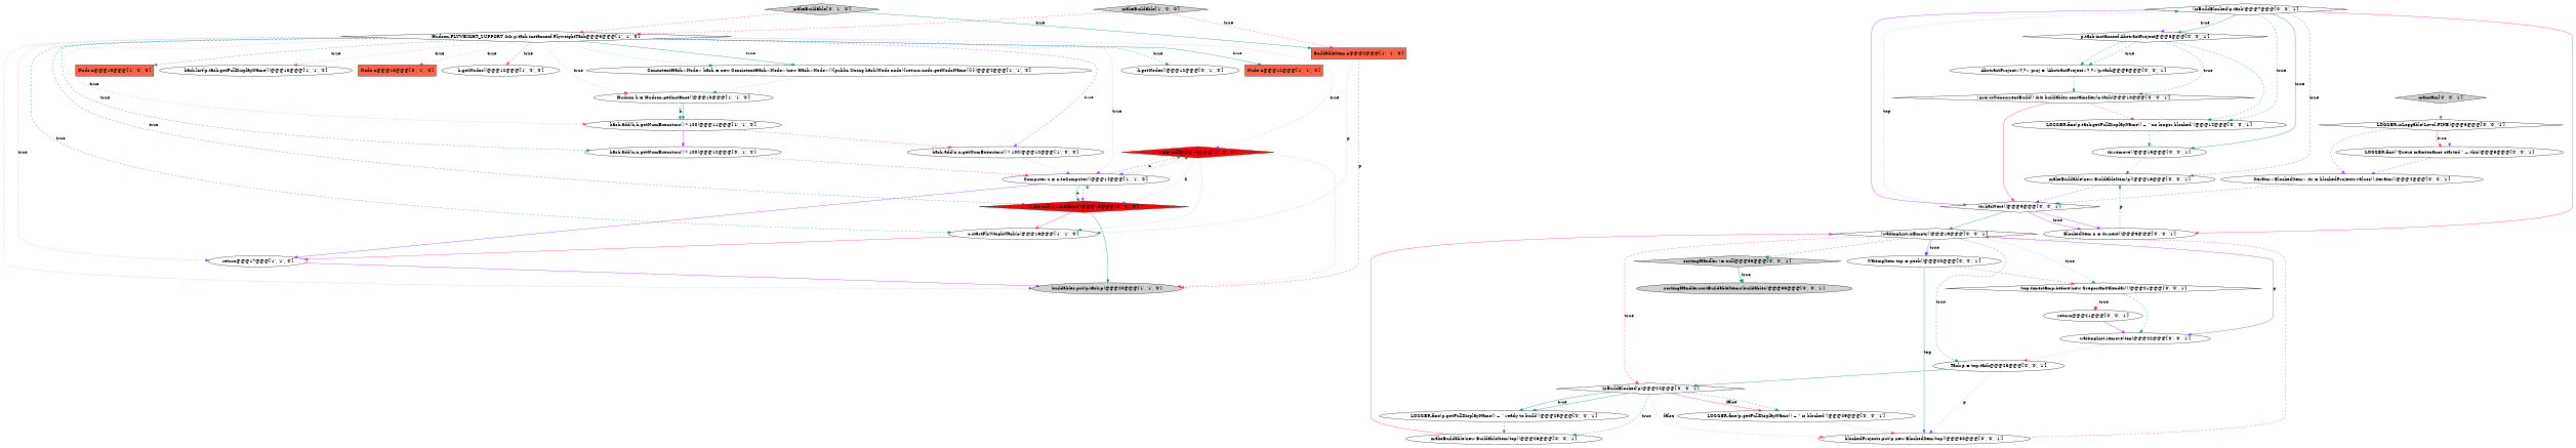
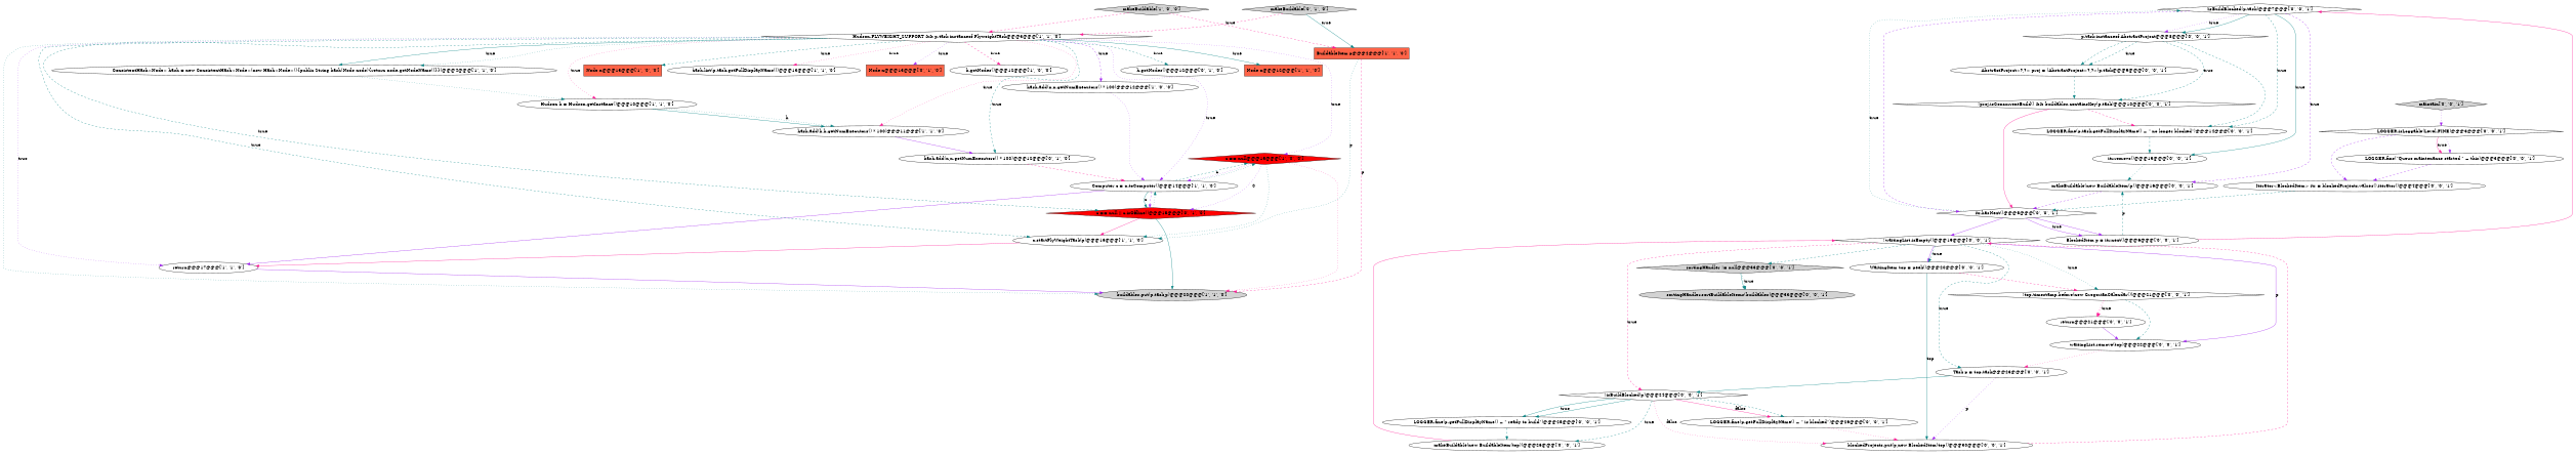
  digraph {
    node [fillcolor=white shape=ellipse style=filled]
    edge [color=teal style=dashed]
    n1 [label="c.startFlyWeightTask(p)@@@16@@@['1', '1', '0']"]
    n2 [label="return@@@17@@@['1', '1', '0']"]
    n3 [fillcolor=lightgray label="buildables.put(p.task,p)@@@20@@@['1', '1', '0']"]
    n4 [label="hash.add(n,n.getNumExecutors() * 100)@@@12@@@['0', '1', '0']"]
    n5 [label="Computer c = n.toComputer()@@@14@@@['1', '1', '0']"]
    n6 [fillcolor=red label="c == null@@@15@@@['1', '0', '0']" shape=diamond]
    n7 [fillcolor=red label="c == null || c.isOffline()@@@15@@@['0', '1', '0']" shape=diamond]
    n8 [fillcolor=tomato label="Node n@@@13@@@['1', '0', '0']" shape=box]
    n9 [label="hash.list(p.task.getFullDisplayName())@@@13@@@['1', '1', '0']"]
    n10 [label="!isBuildBlocked(p.task)@@@7@@@['0', '0', '1']" shape=diamond]
    n11 [label="p.task instanceof AbstractProject@@@8@@@['0', '0', '1']" shape=diamond]
    n12 [label="itr.hasNext()@@@5@@@['0', '0', '1']" shape=diamond]
    n13 [label="LOGGER.fine(p.task.getFullDisplayName() + \" no longer blocked\")@@@14@@@['0', '0', '1']"]
    n14 [label="makeBuildable(new BuildableItem(p))@@@16@@@['0', '0', '1']"]
    n15 [label="itr.remove()@@@15@@@['0', '0', '1']"]
    n16 [label="!proj.isConcurrentBuild() && buildables.containsKey(p.task)@@@10@@@['0', '0', '1']" shape=diamond]
    n17 [label="AbstractProject<?,?> proj = (AbstractProject<?,?>)p.task@@@9@@@['0', '0', '1']"]
    n18 [label="!waitingList.isEmpty()@@@19@@@['0', '0', '1']" shape=diamond]
    n19 [label="BlockedItem p = itr.next()@@@6@@@['0', '0', '1']"]
    n20 [label="blockedProjects.put(p,new BlockedItem(top))@@@30@@@['0', '0', '1']"]
    n21 [label="Task p = top.task@@@23@@@['0', '0', '1']"]
    n22 [label="!isBuildBlocked(p)@@@24@@@['0', '0', '1']" shape=diamond]
    n23 [label="waitingList.remove(top)@@@22@@@['0', '0', '1']"]
    n24 [fillcolor=lightgray label="sortingHandler != null@@@33@@@['0', '0', '1']" shape=diamond]
    n25 [label="!top.timestamp.before(new GregorianCalendar())@@@21@@@['0', '0', '1']" shape=diamond]
    n26 [label="WaitingItem top = peek()@@@20@@@['0', '0', '1']"]
    n27 [label="LOGGER.fine(p.getFullDisplayName() + \" is blocked\")@@@29@@@['0', '0', '1']"]
    n28 [label="makeBuildable(new BuildableItem(top))@@@26@@@['0', '0', '1']"]
    n29 [label="LOGGER.fine(p.getFullDisplayName() + \" ready to build\")@@@25@@@['0', '0', '1']"]
    n30 [fillcolor=lightgray label="maintain['0', '0', '1']" shape=diamond]
    n31 [label="LOGGER.isLoggable(Level.FINE)@@@3@@@['0', '0', '1']" shape=diamond]
    n32 [label="Iterator<BlockedItem> itr = blockedProjects.values().iterator()@@@4@@@['0', '0', '1']"]
    n33 [label="LOGGER.fine(\"Queue maintenance started \" + this)@@@3@@@['0', '0', '1']"]
    n34 [fillcolor=tomato label="Node n@@@13@@@['0', '1', '0']" shape=box]
    n35 [fillcolor=lightgray label="makeBuildable['0', '1', '0']" shape=diamond]
    n36 [label="Hudson.FLYWEIGHT_SUPPORT && p.task instanceof FlyweightTask@@@3@@@['1', '1', '0']" shape=diamond]
    n37 [fillcolor=tomato label="BuildableItem p@@@2@@@['1', '1', '0']" shape=box]
    n38 [label="h.getNodes()@@@12@@@['1', '0', '0']"]
    n39 [label="ConsistentHash<Node> hash = new ConsistentHash<Node>(new Hash<Node>(){public String hash(Node node){return node.getNodeName()}})@@@4@@@['1', '1', '0']"]
    n40 [label="Hudson h = Hudson.getInstance()@@@10@@@['1', '1', '0']"]
    n41 [label="hash.add(n,n.getNumExecutors() * 100)@@@12@@@['1', '0', '0']"]
    n42 [label="hash.add(h,h.getNumExecutors() * 100)@@@11@@@['1', '1', '0']"]
    n43 [label="h.getNodes()@@@12@@@['0', '1', '0']"]
    n44 [fillcolor=tomato label="Node n@@@12@@@['1', '1', '0']" shape=box]
    n45 [fillcolor=lightgray label="sortingHandler.sortBuildableItems(buildables)@@@33@@@['0', '0', '1']"]
    n46 [label="return@@@21@@@['0', '0', '1']"]
    n47 [fillcolor=lightgray label="makeBuildable['1', '0', '0']" shape=diamond]
    n1 -> n2 [color=deeppink style=solid]
    n2 -> n3 [color=purple style=solid]
    n4 -> n5 [color=deeppink]
    n5 -> n2 [color=purple style=solid]
    n5 -> n6 [style=dotted]
    n5 -> n6 [label=c]
    n5 -> n7 [label=c style=solid]
    n5 -> n7 [color=purple]
    n6 -> n1 [style=dotted]
    n6 -> n3 [color=deeppink style=dotted]
    n6 -> n5 [color=purple style=dotted]
    n6 -> n7 [color=purple label=0 style=dotted]
    n7 -> n1 [color=deeppink style=solid]
    n7 -> n3 [style=solid]
    n7 -> n5 [style=dotted]
    n10 -> n11 [color=purple label=true style=dotted]
    n10 -> n11 [style=solid]
-   n10 -> n12 [color=purple style=solid]
+   n10 -> n12 [color=purple]
    n10 -> n13 [label=true]
    n10 -> n14 [color=purple label=true]
    n10 -> n15 [label=true style=solid]
    n11 -> n13
    n11 -> n16 [label=true]
    n11 -> n17
    n11 -> n17 [label=true]
-   n12 -> n10 [label=top style=dotted]
-   n12 -> n18 [style=solid]
+   n12 -> n10 [label=true style=dotted]
+   n12 -> n18 [color=purple style=solid]
    n12 -> n19 [color=purple style=solid]
    n12 -> n19 [color=purple label=true style=solid]
    n13 -> n15
    n14 -> n12 [color=purple]
    n15 -> n14 [style=dotted]
    n16 -> n12 [color=deeppink style=solid]
    n16 -> n13 [color=deeppink]
    n17 -> n16
    n18 -> n21 [label=true]
    n18 -> n22 [color=deeppink label=true]
    n18 -> n23 [color=purple label=p style=solid]
    n18 -> n24
    n18 -> n25 [label=true style=dotted]
    n18 -> n26 [color=purple style=solid]
    n18 -> n26 [label=true]
-   n10 -> n19 [color=deeppink style=solid]
+   n19 -> n10 [color=deeppink style=solid]
    n19 -> n14 [label=p]
    n20 -> n18 [color=deeppink]
    n21 -> n20 [color=purple label=p style=dotted]
    n21 -> n22 [style=solid]
    n22 -> n20 [color=deeppink label=false style=dotted]
    n22 -> n27 [color=deeppink label=false style=solid]
    n22 -> n27
    n22 -> n28 [label=true]
    n22 -> n29 [style=solid]
    n22 -> n29 [label=true style=solid]
    n23 -> n21 [color=deeppink style=dotted]
    n24 -> n45 [style=solid]
    n24 -> n45 [label=true style=dotted]
    n25 -> n23
    n25 -> n46 [color=deeppink label=true style=dotted]
    n25 -> n46 [color=deeppink style=dotted]
    n26 -> n20 [label=top style=solid]
    n26 -> n25 [color=deeppink]
    n27 -> n20 [color=deeppink style=dotted]
    n28 -> n18 [color=deeppink style=solid]
    n29 -> n28
    n30 -> n31 [color=purple style=dotted]
    n31 -> n32 [color=purple]
    n31 -> n33 [color=purple style=dotted]
    n31 -> n33 [color=deeppink label=true style=solid]
    n32 -> n12
    n33 -> n32 [color=purple]
    n35 -> n36 [color=deeppink]
    n35 -> n37 [label=true style=solid]
    n36 -> n1 [label=true]
    n36 -> n2 [color=purple label=true style=dotted]
    n36 -> n3 [style=dotted]
    n36 -> n4 [label=true]
    n36 -> n5 [color=purple label=true style=dotted]
    n36 -> n6 [color=purple label=true style=dotted]
    n36 -> n7 [label=true]
    n36 -> n8 [label=true]
    n36 -> n9 [color=deeppink label=true style=dotted]
    n36 -> n34 [color=purple label=true style=dotted]
    n36 -> n38 [color=deeppink label=true]
    n36 -> n39 [label=true style=solid]
    n36 -> n39 [style=dotted]
    n36 -> n40 [color=deeppink label=true style=dotted]
    n36 -> n41 [color=purple label=true]
    n36 -> n42 [color=deeppink label=true style=dotted]
    n36 -> n43 [label=true]
    n36 -> n44 [label=true style=solid]
    n37 -> n1 [label=p style=dotted]
    n37 -> n3 [color=deeppink label=p]
    n39 -> n40 [style=dotted]
    n40 -> n42 [style=solid]
    n40 -> n42 [label=h style=dotted]
    n41 -> n5 [color=purple style=dotted]
    n42 -> n4 [color=purple style=solid]
-   n42 -> n41 [color=deeppink]
    n46 -> n23 [color=purple style=solid]
    n47 -> n36 [color=deeppink]
    n47 -> n37 [color=deeppink label=true]
  }
